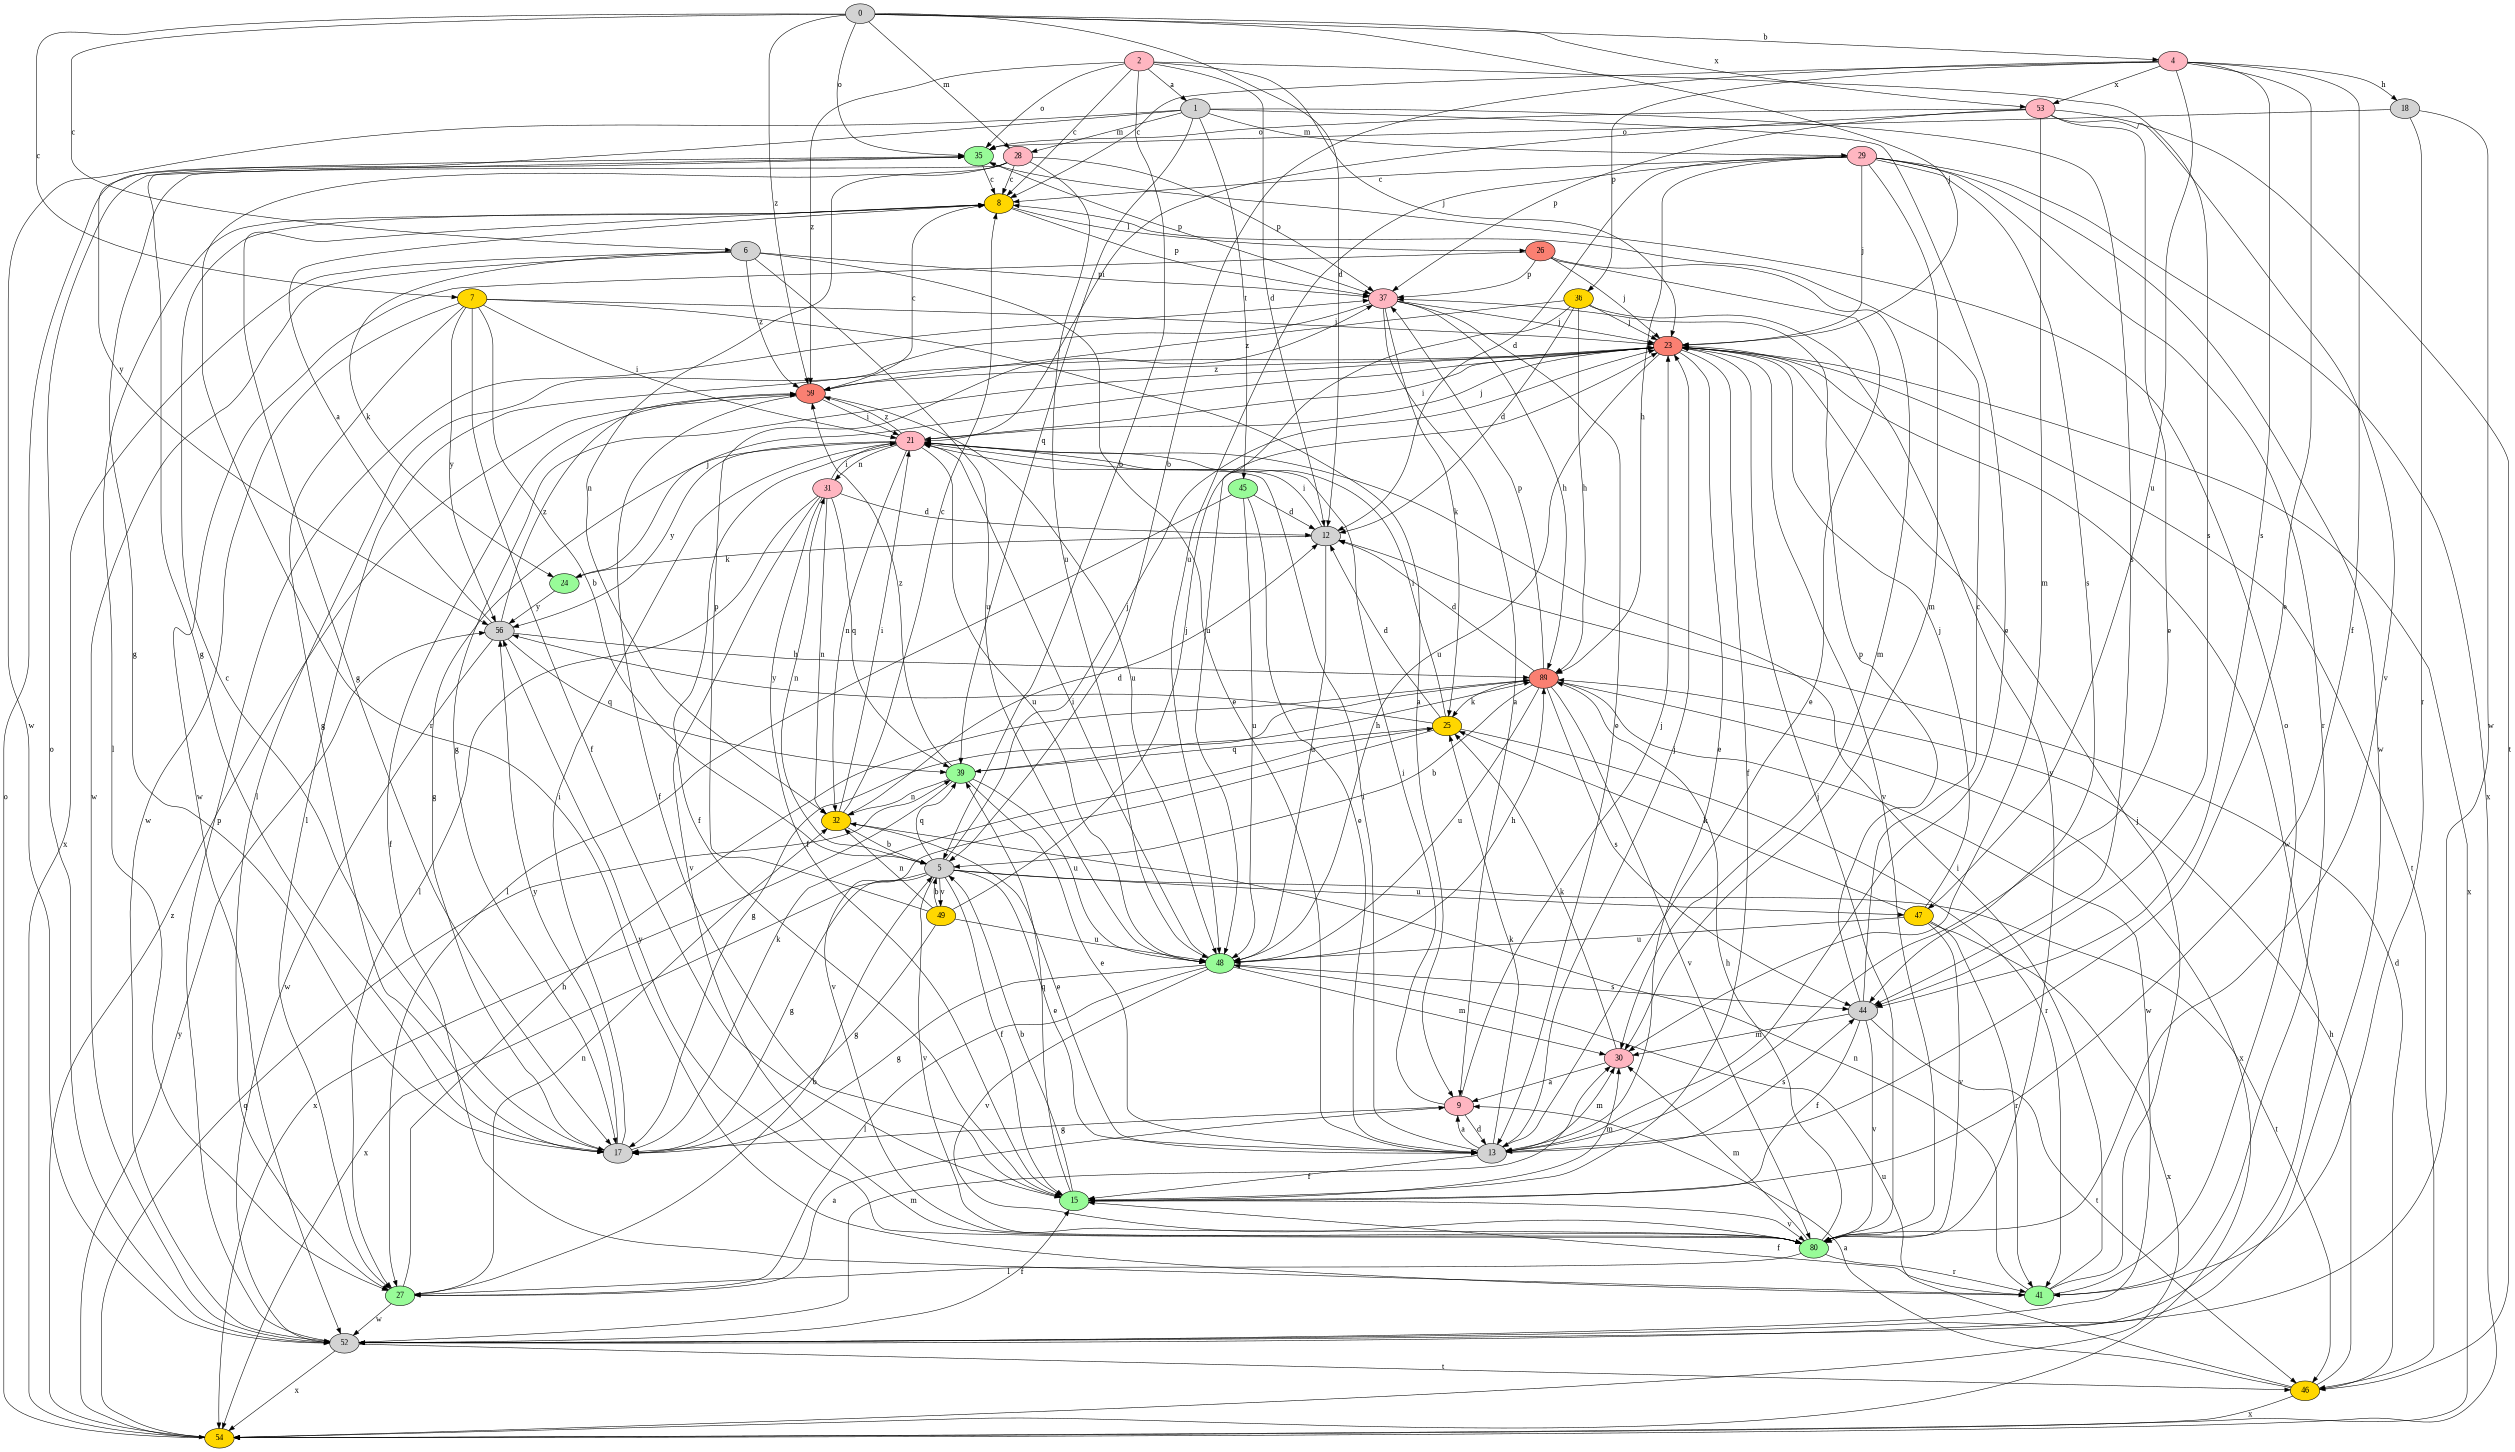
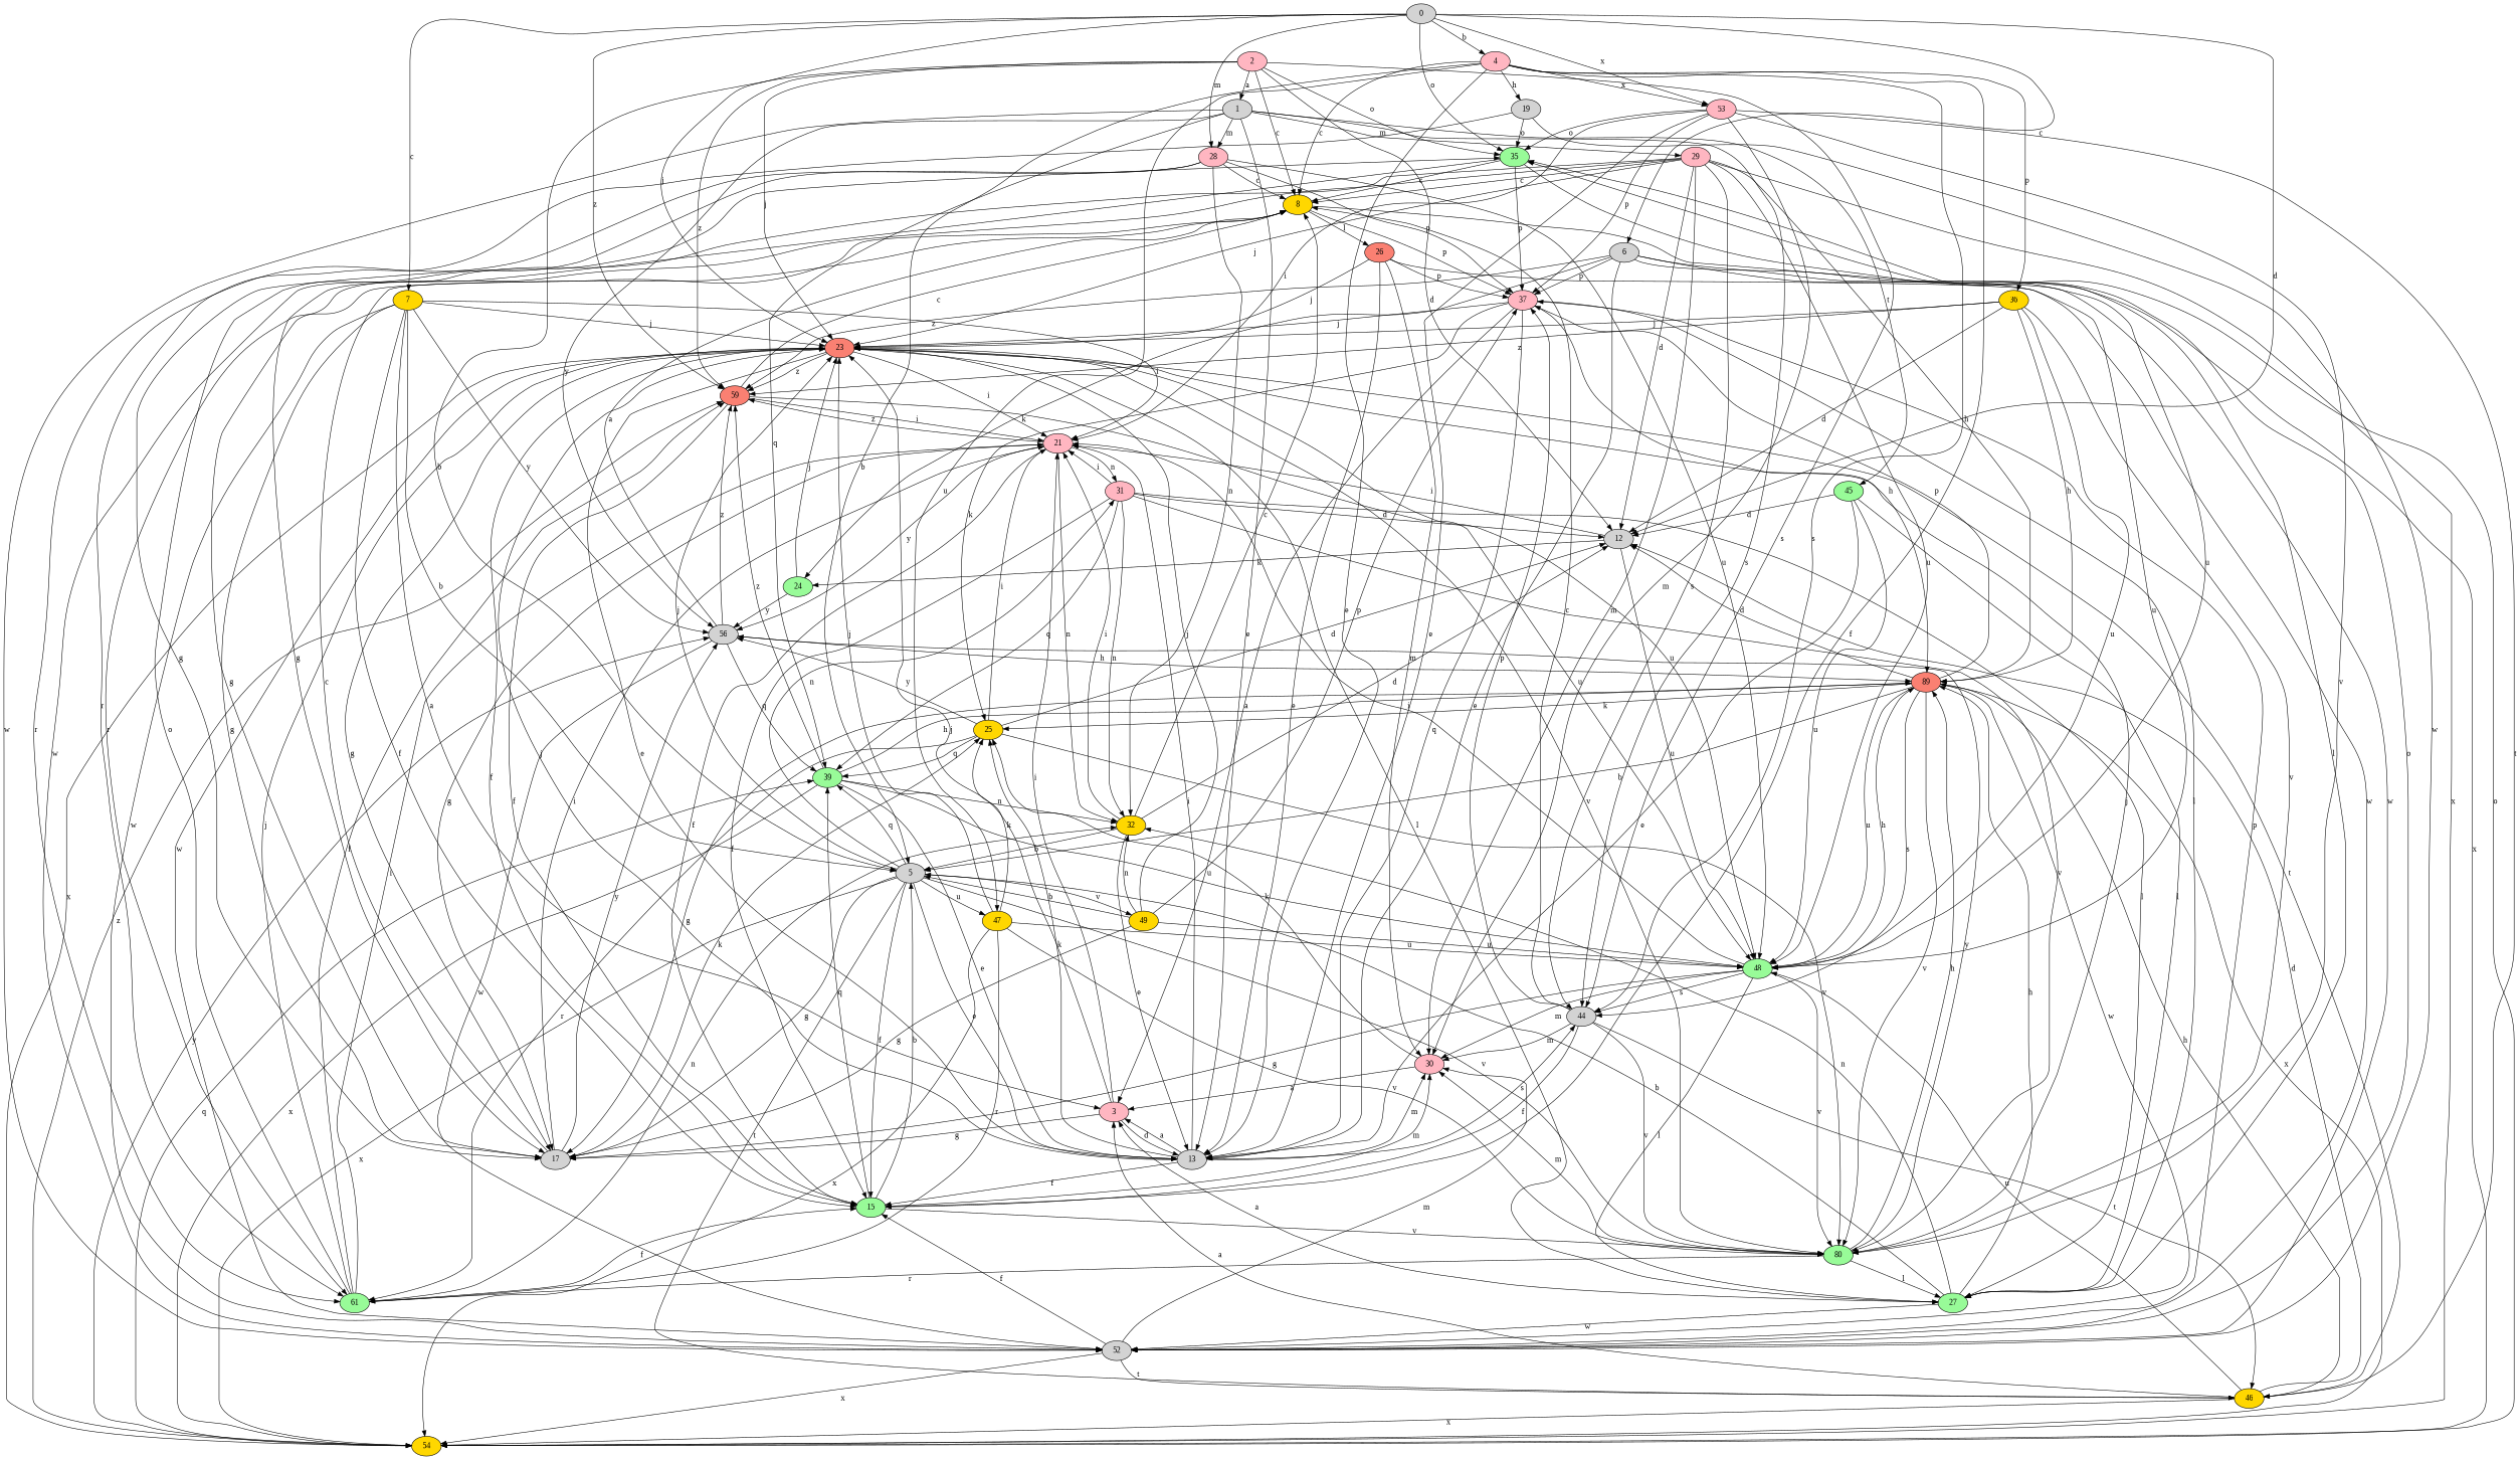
  strict digraph {
    fontname="Liberation Serif"
    node [fillcolor=lightgrey fontname="Liberation Serif" style=filled]
    edge [fontname="Liberation Serif"]
    4 [fillcolor=lightpink]
    0
    6
    7 [fillcolor=gold]
    n5 [label=12]
    23 [fillcolor=salmon]
    28 [fillcolor=lightpink]
    35 [fillcolor=palegreen]
    53 [fillcolor=lightpink]
    59 [fillcolor=salmon]
    13
    44
    5
    8 [fillcolor=gold]
    15 [fillcolor=palegreen]
-   18
+   18 [label=19]
    36 [fillcolor=gold]
    47 [fillcolor=gold]
    52
    54 [fillcolor=gold]
    24 [fillcolor=palegreen]
    37 [fillcolor=lightpink]
    48 [fillcolor=palegreen]
    56
-   3 [fillcolor=lightpink label=9]
+   3 [fillcolor=lightpink]
    17
    21 [fillcolor=lightpink]
    46 [fillcolor=gold]
    n29 [fillcolor=palegreen label=80]
    27 [fillcolor=palegreen]
-   41 [fillcolor=palegreen]
+   41 [fillcolor=palegreen label=61]
    32 [fillcolor=gold]
    30 [fillcolor=lightpink]
    1
    29 [fillcolor=lightpink]
    39 [fillcolor=palegreen]
    45 [fillcolor=palegreen]
    2 [fillcolor=lightpink]
    25 [fillcolor=gold]
    n40 [fillcolor=salmon label=89]
    31 [fillcolor=lightpink]
    49 [fillcolor=gold]
    26 [fillcolor=salmon]
    4 -> 53 [label=x]
    4 -> 13 [label=e]
    4 -> 44 [label=s]
    4 -> 5 [label=b]
    4 -> 8 [label=c]
    4 -> 15 [label=f]
    4 -> 18 [label=h]
    4 -> 36 [label=p]
    4 -> 47 [label=u]
    0 -> 4 [label=b]
    0 -> 6 [label=c]
    0 -> 7 [label=c]
    0 -> n5 [label=d]
    0 -> 23 [label=j]
    0 -> 28 [label=m]
    0 -> 35 [label=o]
    0 -> 53 [label=x]
    0 -> 59 [label=z]
    6 -> 59 [label=z]
    6 -> 13 [label=e]
    6 -> 52 [label=w]
    6 -> 54 [label=x]
    6 -> 24 [label=k]
    6 -> 37 [label=p]
    6 -> 48 [label=u]
    7 -> 23 [label=j]
    7 -> 5 [label=b]
    7 -> 15 [label=f]
    7 -> 52 [label=w]
    7 -> 56 [label=y]
    7 -> 3 [label=a]
    7 -> 17 [label=g]
    7 -> 21 [label=i]
    n5 -> 24 [label=k]
    n5 -> 48 [label=u]
    n5 -> 21 [label=i]
    23 -> 59 [label=z]
    23 -> 13 [label=e]
    23 -> 15 [label=f]
    23 -> 52 [label=w]
    23 -> 54 [label=x]
    23 -> 48 [label=u]
    23 -> 17 [label=g]
    23 -> 21 [label=i]
    23 -> 46 [label=t]
    23 -> n29 [label=v]
    23 -> 27 [label=l]
    28 -> 8 [label=c]
    28 -> 37 [label=p]
    28 -> 48 [label=u]
    28 -> 17 [label=g]
    28 -> 41 [label=r]
    28 -> 32 [label=n]
    35 -> 8 [label=c]
    35 -> 37 [label=p]
    35 -> 17 [label=g]
    53 -> 35 [label=o]
    53 -> 13 [label=e]
    53 -> 37 [label=p]
    53 -> 21 [label=i]
    53 -> 46 [label=t]
    53 -> n29 [label=v]
    53 -> 30 [label=m]
    59 -> 8 [label=c]
    59 -> 15 [label=f]
    59 -> 48 [label=u]
    59 -> 21 [label=i]
    13 -> 23 [label=j]
    13 -> 44 [label=s]
    13 -> 15 [label=f]
    13 -> 3 [label=a]
    13 -> 21 [label=i]
    13 -> 30 [label=m]
    13 -> 25 [label=k]
    44 -> 8 [label=c]
    44 -> 15 [label=f]
    44 -> 37 [label=p]
    44 -> 46 [label=t]
    44 -> n29 [label=v]
    44 -> 30 [label=m]
    5 -> 23 [label=j]
    5 -> 13 [label=e]
    5 -> 15 [label=f]
    5 -> 47 [label=u]
    5 -> 54 [label=x]
    5 -> 17 [label=g]
    5 -> 46 [label=t]
    5 -> n29 [label=v]
    5 -> 39 [label=q]
    5 -> 31 [label=n]
    5 -> 49 [label=v]
    8 -> 37 [label=p]
    8 -> 17 [label=g]
    8 -> 27 [label=l]
    8 -> 26 [label=l]
    15 -> 5 [label=b]
    15 -> n29 [label=v]
    15 -> 30 [label=m]
    15 -> 39 [label=q]
    18 -> 35 [label=o]
    18 -> 52 [label=w]
    18 -> 41 [label=r]
    36 -> n5 [label=d]
    36 -> 23 [label=j]
    36 -> 59 [label=z]
    36 -> 48 [label=u]
    36 -> n29 [label=v]
    36 -> n40 [label=h]
    47 -> 23 [label=j]
    47 -> 54 [label=x]
    47 -> 48 [label=u]
    47 -> n29 [label=v]
    47 -> 41 [label=r]
    47 -> 25 [label=k]
    52 -> 35 [label=o]
    52 -> 15 [label=f]
    52 -> 54 [label=x]
    52 -> 37 [label=p]
    52 -> 46 [label=t]
    52 -> 30 [label=m]
    54 -> 35 [label=o]
    54 -> 59 [label=z]
    54 -> 56 [label=y]
    54 -> 39 [label=q]
    24 -> 23 [label=j]
    24 -> 56 [label=y]
    37 -> 23 [label=j]
-   37 -> 13 [label=e]
+   37 -> 13 [label=q]
    37 -> 3 [label=a]
    37 -> 27 [label=l]
    37 -> 25 [label=k]
    37 -> n40 [label=h]
    48 -> 44 [label=s]
    48 -> 17 [label=g]
    48 -> 21 [label=i]
    48 -> n29 [label=v]
    48 -> 27 [label=l]
    48 -> 30 [label=m]
    48 -> n40 [label=h]
    56 -> 59 [label=z]
    56 -> 8 [label=a]
    56 -> 52 [label=w]
    56 -> 39 [label=q]
    56 -> n40 [label=h]
    3 -> 23 [label=j]
    3 -> 13 [label=d]
    3 -> 17 [label=g]
    3 -> 21 [label=i]
    17 -> 8 [label=c]
    17 -> 56 [label=y]
    17 -> 21 [label=i]
    17 -> 25 [label=k]
-   21 -> 23 [label=j]
    21 -> 59 [label=z]
    21 -> 15 [label=f]
-   21 -> 48 [label=u]
+   35 -> 48 [label=u]
    21 -> 56 [label=y]
    21 -> 17 [label=g]
    21 -> 32 [label=n]
    21 -> 31 [label=n]
    46 -> n5 [label=d]
    46 -> 54 [label=x]
    46 -> 48 [label=u]
    46 -> 3 [label=a]
    46 -> n40 [label=h]
    n29 -> 23 [label=j]
    n29 -> 56 [label=y]
    n29 -> 27 [label=l]
    n29 -> 41 [label=r]
    n29 -> 30 [label=m]
    n29 -> n40 [label=h]
    27 -> 5 [label=b]
    27 -> 52 [label=w]
    27 -> 3 [label=a]
    27 -> 32 [label=n]
    27 -> n40 [label=h]
    41 -> 23 [label=j]
    41 -> 35 [label=o]
    41 -> 59 [label=f]
    41 -> 15 [label=f]
    41 -> 21 [label=i]
    41 -> 32 [label=n]
    32 -> n5 [label=d]
    32 -> 13 [label=e]
    32 -> 5 [label=b]
    32 -> 8 [label=c]
    32 -> 21 [label=i]
    30 -> 3 [label=a]
    30 -> 25 [label=k]
    1 -> 28 [label=m]
    1 -> 13 [label=e]
    1 -> 44 [label=s]
    1 -> 52 [label=w]
    1 -> 56 [label=y]
    1 -> 29 [label=m]
    1 -> 39 [label=q]
    1 -> 45 [label=t]
    29 -> n5 [label=d]
    29 -> 23 [label=j]
    29 -> 44 [label=s]
    29 -> 8 [label=c]
    29 -> 52 [label=w]
    29 -> 54 [label=x]
    29 -> 48 [label=u]
    29 -> 41 [label=r]
    29 -> 30 [label=m]
    29 -> n40 [label=h]
    39 -> 59 [label=z]
    39 -> 13 [label=e]
    39 -> 54 [label=x]
    39 -> 48 [label=u]
    39 -> 32 [label=n]
    39 -> n40 [label=h]
    45 -> n5 [label=d]
    45 -> 13 [label=e]
    45 -> 48 [label=u]
    45 -> 27 [label=l]
    2 -> n5 [label=d]
    2 -> 23 [label=j]
    2 -> 35 [label=o]
    2 -> 59 [label=z]
    2 -> 44 [label=s]
    2 -> 5 [label=b]
    2 -> 8 [label=c]
    2 -> 1 [label=a]
    25 -> n5 [label=d]
    25 -> 56 [label=y]
    25 -> 21 [label=i]
    25 -> n29 [label=v]
    25 -> 41 [label=r]
    25 -> 39 [label=q]
    n40 -> n5 [label=d]
    n40 -> 44 [label=s]
    n40 -> 5 [label=b]
    n40 -> 52 [label=w]
    n40 -> 54 [label=x]
    n40 -> 37 [label=p]
    n40 -> 48 [label=u]
    n40 -> 17 [label=g]
    n40 -> n29 [label=v]
    n40 -> 25 [label=k]
    31 -> n5 [label=d]
    31 -> 15 [label=f]
    31 -> 21 [label=i]
    31 -> n29 [label=v]
    31 -> 27 [label=l]
    31 -> 32 [label=n]
    31 -> 39 [label=q]
    49 -> 23 [label=j]
    49 -> 5 [label=b]
    49 -> 37 [label=p]
    49 -> 48 [label=u]
    49 -> 17 [label=g]
    49 -> 32 [label=n]
    26 -> 23 [label=j]
    26 -> 13 [label=e]
    26 -> 52 [label=w]
    26 -> 37 [label=p]
    26 -> 30 [label=m]
  }
